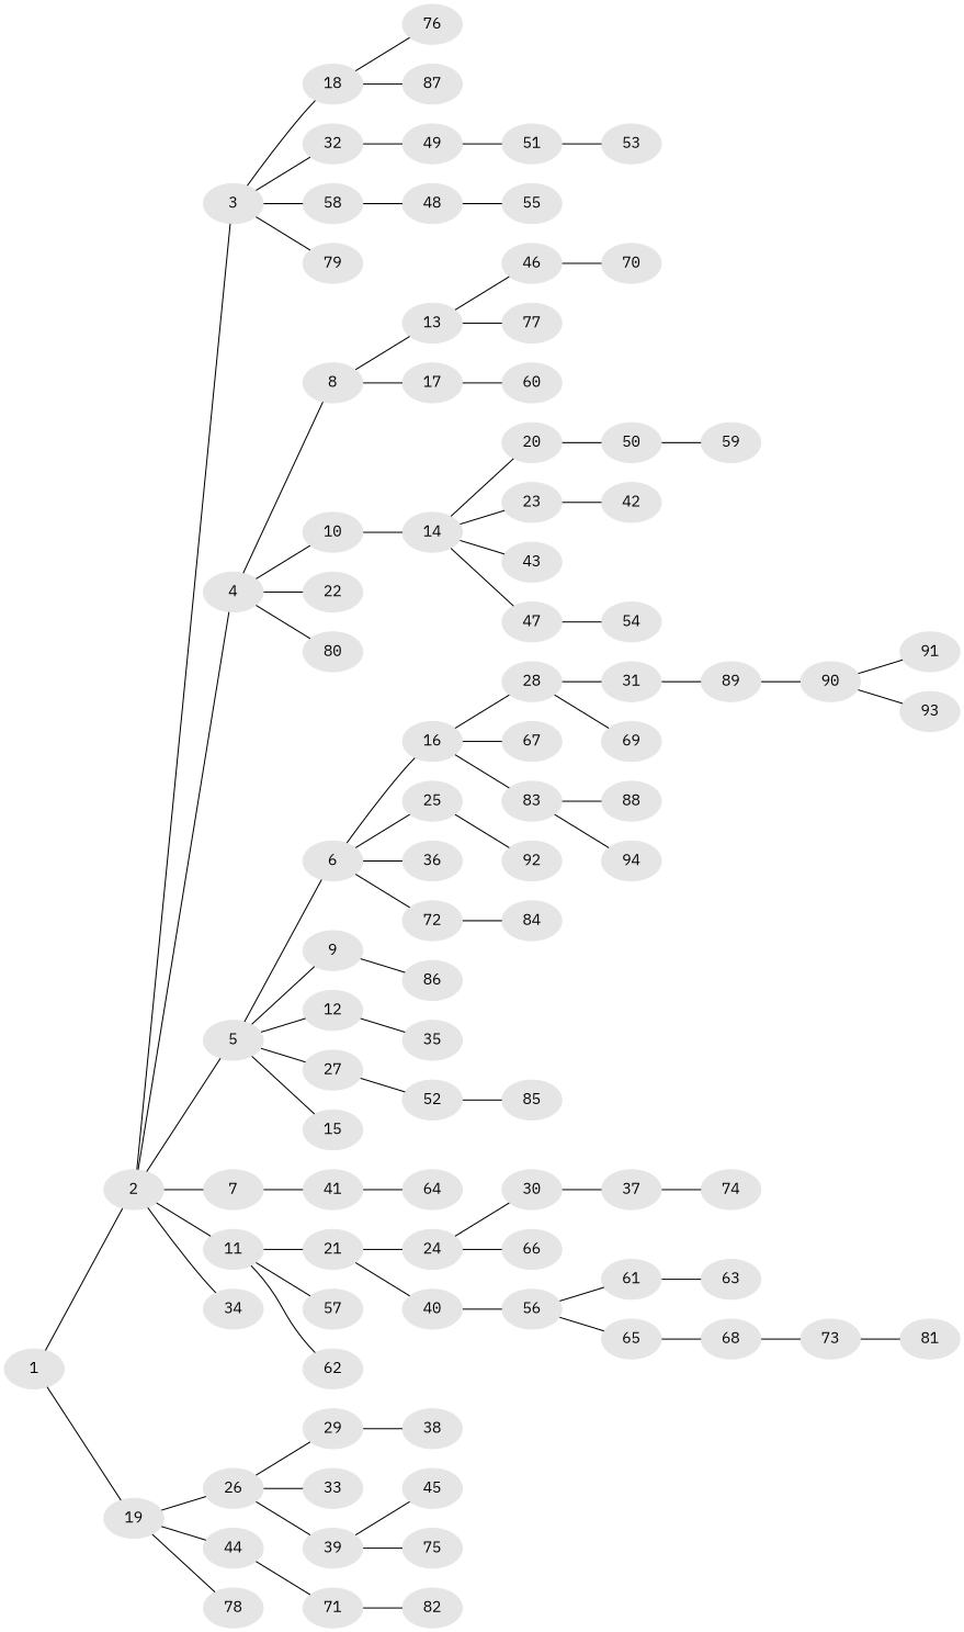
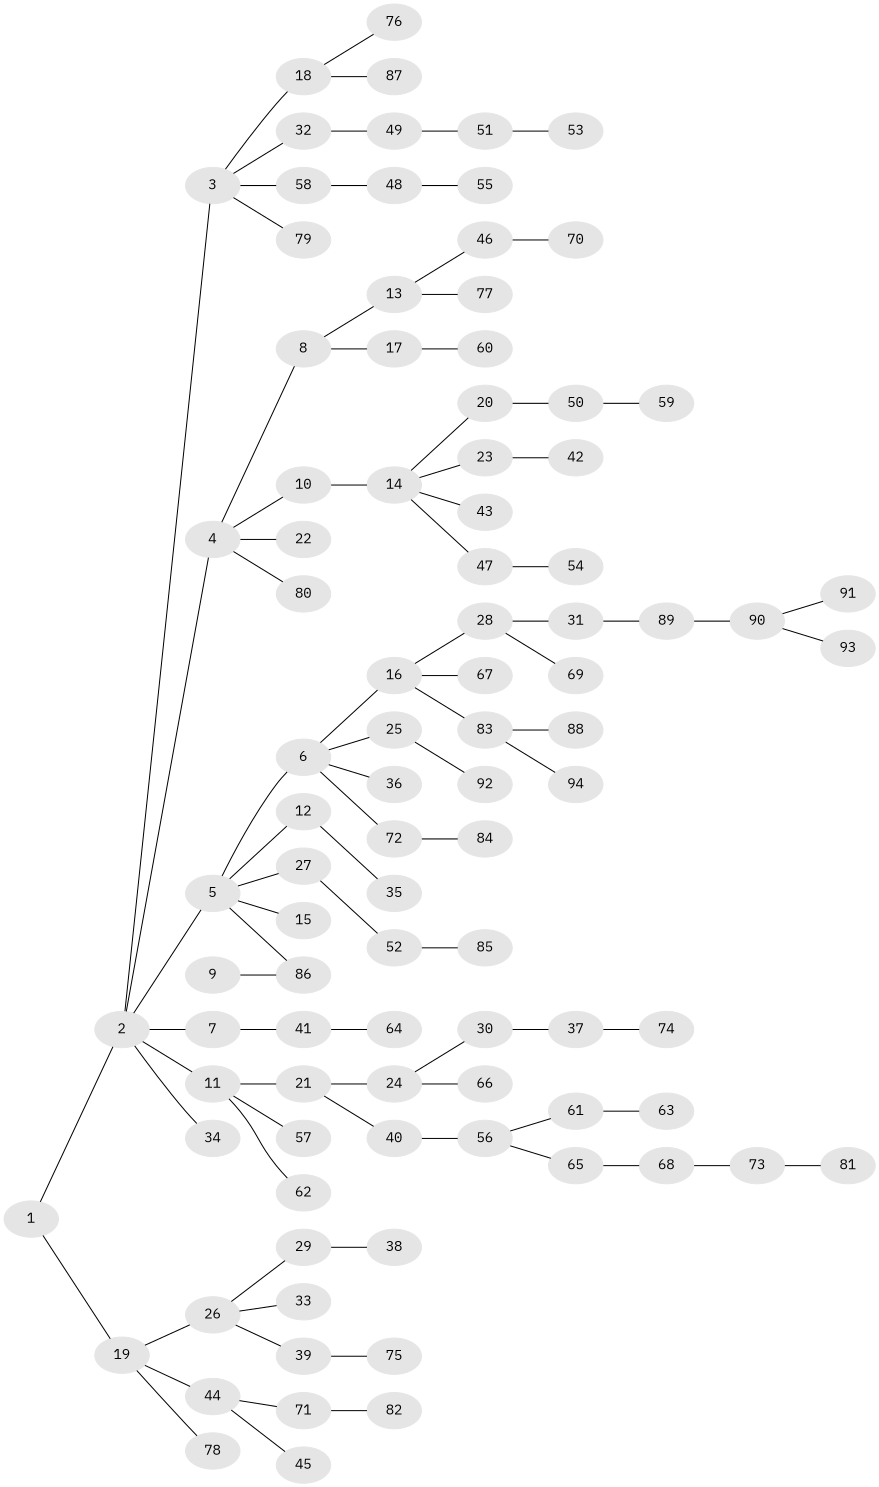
  graph {
    fontname="IBM Plex Mono"
    rankdir=LR
    node [color=gray90 fontname="IBM Plex Mono" style=filled]
    edge [fontname="IBM Plex Mono"]
    1
    2
    19
    3
    4
    5
    7
    11
    34
    26
    44
    78
    18
    32
    58
    79
    8
    10
    22
    80
    6
    9
    12
    27
    15
    41
    21
    57
    62
    76
    87
    49
    48
    13
    17
    14
    16
    25
    36
    72
    86
    35
    52
    28
    67
    83
    92
    84
    64
    46
    77
    60
    20
    23
    43
    47
    24
    40
    70
    50
    42
    54
    31
    69
    88
    94
    29
    33
    39
    71
    59
    30
    66
    56
    37
    38
    45
    75
    85
    89
    74
    90
    55
    51
    61
    65
    82
    53
    63
    68
    73
    81
    91
    93
    1 -- 2
    1 -- 19
    2 -- 3
    2 -- 4
    2 -- 5
    2 -- 7
    2 -- 11
    2 -- 34
    19 -- 26
    19 -- 44
    19 -- 78
    3 -- 18
    3 -- 32
    3 -- 58
    3 -- 79
    4 -- 8
    4 -- 10
    4 -- 22
    4 -- 80
    5 -- 6
-   5 -- 9
+   5 -- 86
    5 -- 12
    5 -- 27
    5 -- 15
    7 -- 41
    11 -- 21
    11 -- 57
    11 -- 62
    26 -- 29
    26 -- 33
    26 -- 39
    44 -- 71
    18 -- 76
    18 -- 87
    32 -- 49
    58 -- 48
    8 -- 13
    8 -- 17
    10 -- 14
    6 -- 16
    6 -- 25
    6 -- 36
    6 -- 72
    9 -- 86
    12 -- 35
    27 -- 52
    41 -- 64
    21 -- 24
    21 -- 40
    49 -- 51
    48 -- 55
    13 -- 46
    13 -- 77
    17 -- 60
    14 -- 20
    14 -- 23
    14 -- 43
    14 -- 47
    16 -- 28
    16 -- 67
    16 -- 83
    25 -- 92
    72 -- 84
    52 -- 85
    28 -- 31
    28 -- 69
    83 -- 88
    83 -- 94
    46 -- 70
    20 -- 50
    23 -- 42
    47 -- 54
    24 -- 30
    24 -- 66
    40 -- 56
    50 -- 59
    31 -- 89
    29 -- 38
-   39 -- 45
+   44 -- 45
    39 -- 75
    71 -- 82
    30 -- 37
    56 -- 61
    56 -- 65
    37 -- 74
    89 -- 90
    90 -- 91
    90 -- 93
    51 -- 53
    61 -- 63
    65 -- 68
    68 -- 73
    73 -- 81
  }
